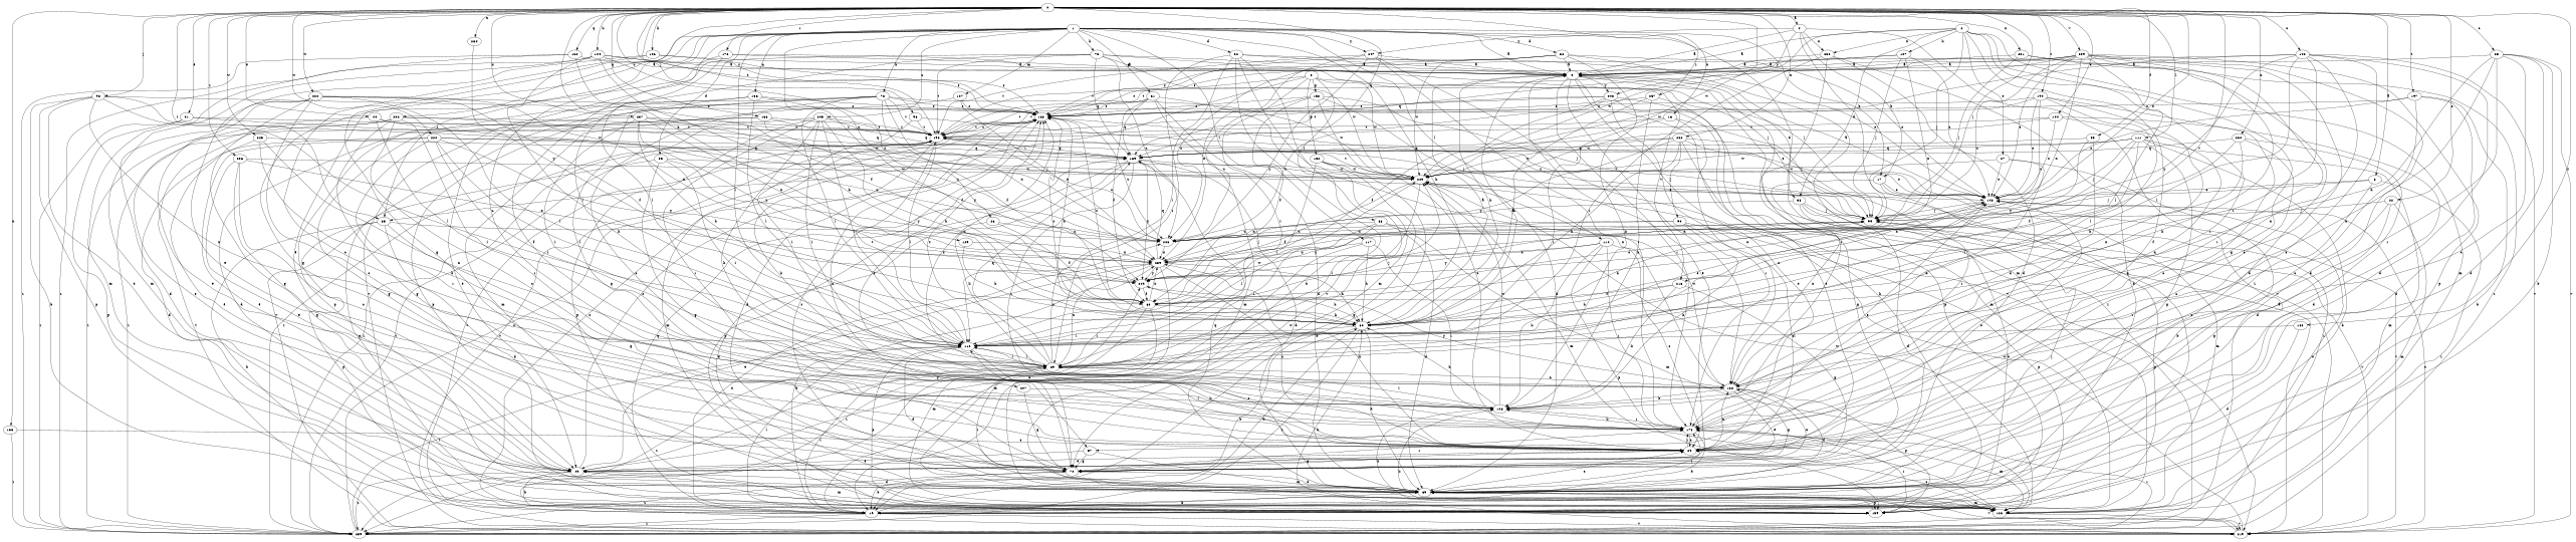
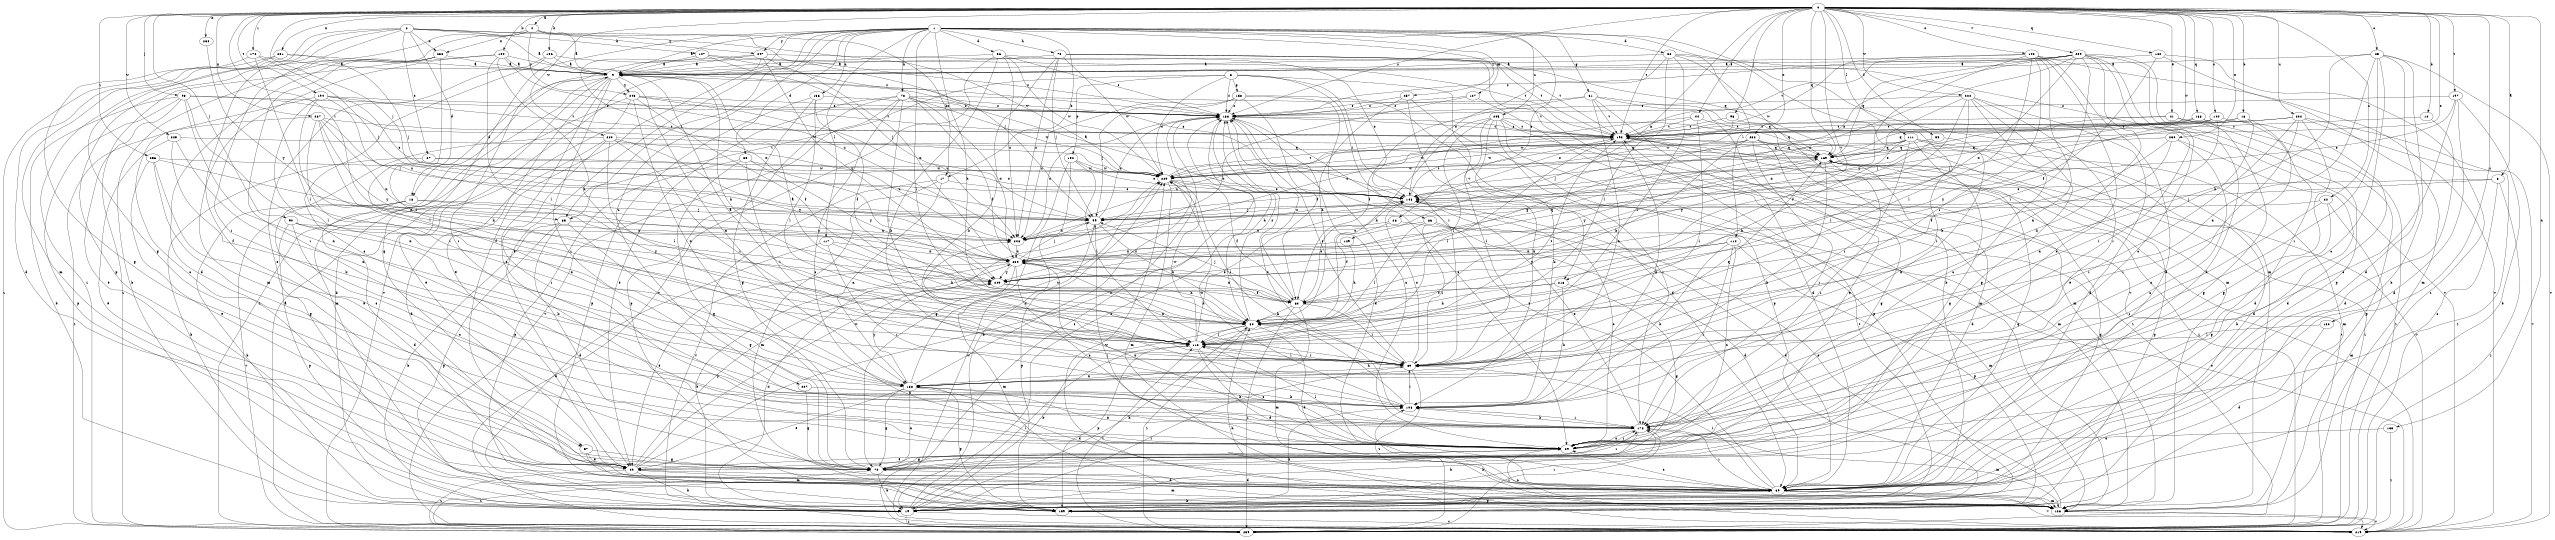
  strict digraph {
    0
    4
    8
+   12
    16
    22
    25
    41
    44
    55
    85
    90
    96
    98
    99
    104
    106
    111
    129
    133
    142
    144
    148
    162
    168
    169
    172
    180
    188
    194
    197
    198
    202
    209
    216
    220
    222
    225
    229
    230
    231
    232
    234
    237
    256
    9
    17
    247
    238
    159
    248
    259
    29
    39
    178
    89
    70
    128
    80
    19
    138
    219
    49
    208
    249
    108
    118
    239
    60
    1
    26
    32
    35
    36
    57
    61
    73
    78
    114
    117
    127
    136
    205
    207
    257
-   38
+   38 [label=18]
    2
    27
    107
    3
    86
    152
    158
    0 -> 4 [label=a]
    0 -> 8 [label=a]
+   0 -> 12 [label=b]
    0 -> 16 [label=b]
    0 -> 22 [label=c]
    0 -> 25 [label=c]
    0 -> 41 [label=e]
    0 -> 44 [label=e]
    0 -> 55 [label=f]
    0 -> 85 [label=i]
-   232 -> 90 [label=j]
+   0 -> 90 [label=j]
    0 -> 96 [label=j]
    0 -> 98 [label=j]
    0 -> 99 [label=j]
    0 -> 104 [label=k]
    0 -> 106 [label=k]
    0 -> 111 [label=l]
    0 -> 129 [label=n]
    0 -> 133 [label=n]
    0 -> 142 [label=o]
    0 -> 144 [label=o]
    0 -> 148 [label=o]
    0 -> 162 [label=q]
    0 -> 168 [label=q]
    0 -> 169 [label=q]
    0 -> 172 [label=r]
    0 -> 180 [label=s]
    0 -> 188 [label=s]
    0 -> 194 [label=t]
    0 -> 197 [label=t]
    0 -> 198 [label=t]
    0 -> 202 [label=u]
    0 -> 209 [label=v]
    0 -> 216 [label=v]
    0 -> 220 [label=w]
    0 -> 222 [label=w]
    0 -> 225 [label=w]
    0 -> 229 [label=w]
    0 -> 230 [label=x]
    0 -> 231 [label=x]
    0 -> 232 [label=x]
    0 -> 234 [label=x]
    0 -> 237 [label=x]
    0 -> 256 [label=z]
    4 -> 9 [label=a]
    4 -> 17 [label=b]
    4 -> 247 [label=y]
    4 -> 238 [label=x]
    4 -> 159 [label=p]
    4 -> 248 [label=y]
    4 -> 259 [label=z]
    8 -> 99 [label=j]
    8 -> 148 [label=o]
    8 -> 259 [label=z]
    8 -> 29 [label=c]
+   12 -> 198 [label=t]
+   12 -> 39 [label=d]
    16 -> 99 [label=j]
    16 -> 198 [label=t]
    16 -> 178 [label=r]
    16 -> 89 [label=i]
    22 -> 99 [label=j]
    22 -> 178 [label=r]
    22 -> 70 [label=g]
    22 -> 128 [label=m]
    25 -> 9 [label=a]
    25 -> 29 [label=c]
    25 -> 39 [label=d]
    25 -> 178 [label=r]
    25 -> 80 [label=h]
    25 -> 19 [label=b]
    25 -> 138 [label=n]
    25 -> 219 [label=v]
    41 -> 198 [label=t]
    41 -> 229 [label=w]
    41 -> 159 [label=p]
    41 -> 259 [label=z]
    44 -> 198 [label=t]
    44 -> 89 [label=i]
    44 -> 49 [label=e]
    44 -> 208 [label=u]
    55 -> 169 [label=q]
    55 -> 249 [label=y]
    55 -> 108 [label=k]
    85 -> 159 [label=p]
    85 -> 39 [label=d]
    85 -> 70 [label=g]
    85 -> 19 [label=b]
    85 -> 208 [label=u]
    90 -> 159 [label=p]
    90 -> 29 [label=c]
    90 -> 208 [label=u]
    90 -> 249 [label=y]
    90 -> 108 [label=k]
    96 -> 148 [label=o]
    96 -> 198 [label=t]
    96 -> 89 [label=i]
    98 -> 188 [label=s]
    98 -> 229 [label=w]
    98 -> 159 [label=p]
    98 -> 19 [label=b]
    98 -> 138 [label=n]
    98 -> 49 [label=e]
    98 -> 118 [label=l]
    99 -> 188 [label=s]
    99 -> 159 [label=p]
    99 -> 80 [label=h]
    99 -> 208 [label=u]
    104 -> 188 [label=s]
    104 -> 9 [label=a]
    104 -> 259 [label=z]
    104 -> 128 [label=m]
    104 -> 80 [label=h]
    104 -> 208 [label=u]
    104 -> 118 [label=l]
    106 -> 188 [label=s]
    106 -> 9 [label=a]
    106 -> 29 [label=c]
    106 -> 49 [label=e]
    111 -> 99 [label=j]
    111 -> 169 [label=q]
    111 -> 229 [label=w]
    111 -> 89 [label=i]
    111 -> 70 [label=g]
    111 -> 128 [label=m]
    111 -> 80 [label=h]
    111 -> 19 [label=b]
    129 -> 80 [label=h]
    129 -> 239 [label=x]
    133 -> 259 [label=z]
    133 -> 29 [label=c]
    142 -> 229 [label=w]
    142 -> 9 [label=a]
    142 -> 29 [label=c]
    142 -> 39 [label=d]
    142 -> 89 [label=i]
    142 -> 138 [label=n]
    142 -> 219 [label=v]
    142 -> 249 [label=y]
    142 -> 118 [label=l]
    144 -> 148 [label=o]
    144 -> 198 [label=t]
    144 -> 229 [label=w]
    144 -> 39 [label=d]
    144 -> 138 [label=n]
    148 -> 99 [label=j]
    148 -> 198 [label=t]
    148 -> 9 [label=a]
    162 -> 9 [label=a]
    162 -> 259 [label=z]
    162 -> 128 [label=m]
    162 -> 60 [label=f]
    168 -> 169 [label=q]
    168 -> 198 [label=t]
    168 -> 39 [label=d]
    168 -> 70 [label=g]
    168 -> 249 [label=y]
    169 -> 229 [label=w]
    169 -> 159 [label=p]
    169 -> 39 [label=d]
    169 -> 178 [label=r]
    169 -> 249 [label=y]
    169 -> 108 [label=k]
    172 -> 99 [label=j]
    172 -> 9 [label=a]
    172 -> 70 [label=g]
    172 -> 118 [label=l]
    180 -> 39 [label=d]
    180 -> 118 [label=l]
    188 -> 198 [label=t]
    188 -> 29 [label=c]
    188 -> 39 [label=d]
    188 -> 80 [label=h]
    188 -> 208 [label=u]
    194 -> 148 [label=o]
    194 -> 188 [label=s]
    194 -> 198 [label=t]
    194 -> 29 [label=c]
    194 -> 138 [label=n]
    194 -> 208 [label=u]
    194 -> 118 [label=l]
    197 -> 148 [label=o]
    197 -> 188 [label=s]
    197 -> 29 [label=c]
    197 -> 39 [label=d]
    197 -> 19 [label=b]
    198 -> 169 [label=q]
    198 -> 188 [label=s]
    198 -> 259 [label=z]
    198 -> 128 [label=m]
    198 -> 219 [label=v]
    198 -> 208 [label=u]
    198 -> 108 [label=k]
    198 -> 118 [label=l]
    202 -> 99 [label=j]
    202 -> 198 [label=t]
    202 -> 259 [label=z]
    202 -> 29 [label=c]
    202 -> 178 [label=r]
    202 -> 70 [label=g]
    202 -> 219 [label=v]
    209 -> 148 [label=o]
    209 -> 169 [label=q]
    209 -> 188 [label=s]
    209 -> 198 [label=t]
    209 -> 9 [label=a]
    209 -> 159 [label=p]
    209 -> 29 [label=c]
    209 -> 39 [label=d]
    209 -> 178 [label=r]
    209 -> 208 [label=u]
    209 -> 108 [label=k]
    209 -> 118 [label=l]
    209 -> 239 [label=x]
    216 -> 70 [label=g]
    216 -> 80 [label=h]
    216 -> 108 [label=k]
    216 -> 60 [label=f]
    220 -> 169 [label=q]
    220 -> 39 [label=d]
    220 -> 178 [label=r]
    220 -> 89 [label=i]
    220 -> 49 [label=e]
    220 -> 208 [label=u]
    220 -> 249 [label=y]
    220 -> 118 [label=l]
    222 -> 188 [label=s]
    222 -> 29 [label=c]
    222 -> 39 [label=d]
    222 -> 70 [label=g]
    222 -> 49 [label=e]
    222 -> 118 [label=l]
    222 -> 239 [label=x]
    222 -> 60 [label=f]
    225 -> 169 [label=q]
    225 -> 138 [label=n]
    225 -> 49 [label=e]
    225 -> 108 [label=k]
    229 -> 148 [label=o]
    229 -> 198 [label=t]
    229 -> 89 [label=i]
    229 -> 128 [label=m]
    229 -> 60 [label=f]
    230 -> 169 [label=q]
    230 -> 29 [label=c]
    230 -> 39 [label=d]
    230 -> 80 [label=h]
    230 -> 60 [label=f]
    231 -> 99 [label=j]
    231 -> 9 [label=a]
    231 -> 259 [label=z]
    231 -> 39 [label=d]
    232 -> 169 [label=q]
    232 -> 229 [label=w]
    232 -> 259 [label=z]
    232 -> 178 [label=r]
    232 -> 70 [label=g]
    232 -> 80 [label=h]
    232 -> 249 [label=y]
    234 -> 249 [label=y]
    237 -> 99 [label=j]
    237 -> 198 [label=t]
    237 -> 259 [label=z]
    237 -> 89 [label=i]
    237 -> 80 [label=h]
    237 -> 249 [label=y]
    237 -> 239 [label=x]
    256 -> 229 [label=w]
    256 -> 29 [label=c]
    256 -> 70 [label=g]
    256 -> 49 [label=e]
    256 -> 239 [label=x]
    9 -> 248 [label=y]
    9 -> 259 [label=z]
    9 -> 29 [label=c]
    9 -> 178 [label=r]
    9 -> 80 [label=h]
    9 -> 19 [label=b]
    9 -> 138 [label=n]
    9 -> 49 [label=e]
    9 -> 38 [label=d]
    17 -> 148 [label=o]
    17 -> 128 [label=m]
    17 -> 138 [label=n]
    17 -> 219 [label=v]
    247 -> 198 [label=t]
    247 -> 9 [label=a]
    247 -> 178 [label=r]
    247 -> 219 [label=v]
    247 -> 249 [label=y]
    247 -> 239 [label=x]
    238 -> 9 [label=a]
    238 -> 39 [label=d]
    238 -> 178 [label=r]
    238 -> 89 [label=i]
    238 -> 19 [label=b]
    159 -> 178 [label=r]
    159 -> 108 [label=k]
    248 -> 188 [label=s]
    248 -> 198 [label=t]
    248 -> 128 [label=m]
    248 -> 138 [label=n]
    248 -> 49 [label=e]
    248 -> 208 [label=u]
    248 -> 60 [label=f]
    259 -> 188 [label=s]
    259 -> 198 [label=t]
    259 -> 178 [label=r]
    259 -> 118 [label=l]
    29 -> 148 [label=o]
    29 -> 178 [label=r]
    29 -> 70 [label=g]
    29 -> 138 [label=n]
    29 -> 49 [label=e]
    29 -> 118 [label=l]
    29 -> 239 [label=x]
    39 -> 99 [label=j]
    39 -> 169 [label=q]
    39 -> 188 [label=s]
    39 -> 159 [label=p]
    39 -> 29 [label=c]
    39 -> 178 [label=r]
    39 -> 89 [label=i]
    39 -> 128 [label=m]
    39 -> 19 [label=b]
    39 -> 219 [label=v]
    178 -> 148 [label=o]
    178 -> 188 [label=s]
    178 -> 29 [label=c]
    178 -> 128 [label=m]
    178 -> 19 [label=b]
    178 -> 108 [label=k]
    89 -> 148 [label=o]
    89 -> 169 [label=q]
    89 -> 188 [label=s]
    89 -> 259 [label=z]
    89 -> 138 [label=n]
    89 -> 208 [label=u]
    89 -> 118 [label=l]
    89 -> 239 [label=x]
    70 -> 259 [label=z]
    70 -> 39 [label=d]
    70 -> 178 [label=r]
    70 -> 19 [label=b]
    70 -> 138 [label=n]
    128 -> 148 [label=o]
    128 -> 229 [label=w]
    128 -> 29 [label=c]
    128 -> 219 [label=v]
    80 -> 188 [label=s]
    80 -> 9 [label=a]
    80 -> 259 [label=z]
    80 -> 39 [label=d]
    80 -> 19 [label=b]
    80 -> 118 [label=l]
    19 -> 169 [label=q]
    19 -> 188 [label=s]
    19 -> 198 [label=t]
    19 -> 259 [label=z]
    19 -> 89 [label=i]
    19 -> 80 [label=h]
    19 -> 219 [label=v]
    19 -> 118 [label=l]
    19 -> 239 [label=x]
    138 -> 188 [label=s]
    138 -> 229 [label=w]
    138 -> 159 [label=p]
    138 -> 39 [label=d]
    138 -> 70 [label=g]
    138 -> 49 [label=e]
    138 -> 249 [label=y]
    138 -> 108 [label=k]
    219 -> 148 [label=o]
    219 -> 229 [label=w]
    219 -> 9 [label=a]
    219 -> 80 [label=h]
    219 -> 108 [label=k]
    49 -> 188 [label=s]
    49 -> 229 [label=w]
    49 -> 259 [label=z]
    49 -> 39 [label=d]
    49 -> 128 [label=m]
    49 -> 19 [label=b]
    49 -> 249 [label=y]
    208 -> 239 [label=x]
    249 -> 80 [label=h]
    249 -> 60 [label=f]
    108 -> 229 [label=w]
    108 -> 178 [label=r]
    108 -> 89 [label=i]
    108 -> 80 [label=h]
    118 -> 148 [label=o]
    118 -> 198 [label=t]
    118 -> 229 [label=w]
    118 -> 9 [label=a]
    118 -> 159 [label=p]
    118 -> 29 [label=c]
    118 -> 39 [label=d]
    118 -> 89 [label=i]
    239 -> 99 [label=j]
    239 -> 169 [label=q]
    239 -> 29 [label=c]
    239 -> 128 [label=m]
    239 -> 80 [label=h]
    239 -> 19 [label=b]
    239 -> 49 [label=e]
    239 -> 249 [label=y]
    60 -> 99 [label=j]
    60 -> 148 [label=o]
    60 -> 188 [label=s]
    60 -> 259 [label=z]
    60 -> 89 [label=i]
    60 -> 128 [label=m]
    60 -> 80 [label=h]
    60 -> 239 [label=x]
    1 -> 85 [label=i]
    1 -> 9 [label=a]
    1 -> 17 [label=b]
    1 -> 247 [label=y]
    1 -> 70 [label=g]
    1 -> 128 [label=m]
    1 -> 80 [label=h]
    1 -> 49 [label=e]
    1 -> 118 [label=l]
    1 -> 26 [label=c]
    1 -> 32 [label=d]
    1 -> 35 [label=d]
    1 -> 36 [label=d]
    1 -> 57 [label=f]
    1 -> 61 [label=g]
    1 -> 73 [label=h]
    1 -> 78 [label=h]
    1 -> 114 [label=l]
    1 -> 117 [label=l]
    1 -> 127 [label=m]
    1 -> 136 [label=n]
    1 -> 205 [label=u]
    1 -> 207 [label=u]
    1 -> 257 [label=z]
    26 -> 39 [label=d]
    26 -> 208 [label=u]
    26 -> 60 [label=f]
    32 -> 148 [label=o]
    32 -> 9 [label=a]
    32 -> 89 [label=i]
    32 -> 128 [label=m]
    32 -> 19 [label=b]
    32 -> 219 [label=v]
    32 -> 118 [label=l]
    35 -> 229 [label=w]
    35 -> 159 [label=p]
    35 -> 89 [label=i]
    35 -> 70 [label=g]
    35 -> 249 [label=y]
    36 -> 148 [label=o]
    36 -> 188 [label=s]
    36 -> 229 [label=w]
    36 -> 9 [label=a]
    36 -> 219 [label=v]
    36 -> 208 [label=u]
    36 -> 108 [label=k]
    57 -> 70 [label=g]
    57 -> 128 [label=m]
    57 -> 49 [label=e]
    61 -> 169 [label=q]
    61 -> 188 [label=s]
    61 -> 198 [label=t]
    61 -> 39 [label=d]
    61 -> 128 [label=m]
    61 -> 138 [label=n]
    61 -> 60 [label=f]
    73 -> 99 [label=j]
    73 -> 169 [label=q]
    73 -> 198 [label=t]
    73 -> 229 [label=w]
    73 -> 9 [label=a]
    73 -> 219 [label=v]
    73 -> 208 [label=u]
    73 -> 108 [label=k]
    78 -> 188 [label=s]
    78 -> 198 [label=t]
    78 -> 229 [label=w]
    78 -> 159 [label=p]
    78 -> 29 [label=c]
    78 -> 219 [label=v]
    78 -> 49 [label=e]
    78 -> 118 [label=l]
    78 -> 239 [label=x]
    78 -> 60 [label=f]
    114 -> 159 [label=p]
    114 -> 29 [label=c]
    114 -> 178 [label=r]
    114 -> 249 [label=y]
    114 -> 108 [label=k]
    114 -> 239 [label=x]
    117 -> 178 [label=r]
    117 -> 80 [label=h]
    117 -> 19 [label=b]
    117 -> 239 [label=x]
    127 -> 188 [label=s]
    127 -> 128 [label=m]
    127 -> 239 [label=x]
    136 -> 188 [label=s]
    136 -> 159 [label=p]
    136 -> 70 [label=g]
    136 -> 118 [label=l]
    136 -> 60 [label=f]
    205 -> 169 [label=q]
    205 -> 198 [label=t]
    205 -> 159 [label=p]
    205 -> 259 [label=z]
    205 -> 178 [label=r]
    205 -> 89 [label=i]
    205 -> 80 [label=h]
    205 -> 108 [label=k]
    205 -> 118 [label=l]
    207 -> 70 [label=g]
    207 -> 108 [label=k]
    257 -> 188 [label=s]
    257 -> 159 [label=p]
    257 -> 80 [label=h]
    257 -> 108 [label=k]
    38 -> 99 [label=j]
    38 -> 39 [label=d]
    38 -> 19 [label=b]
    38 -> 219 [label=v]
    38 -> 239 [label=x]
    2 -> 99 [label=j]
    2 -> 229 [label=w]
    2 -> 9 [label=a]
    2 -> 238 [label=x]
    2 -> 178 [label=r]
    2 -> 70 [label=g]
    2 -> 128 [label=m]
    2 -> 57 [label=f]
    2 -> 38 [label=d]
    2 -> 27 [label=c]
    2 -> 107 [label=k]
    27 -> 148 [label=o]
    27 -> 229 [label=w]
    27 -> 19 [label=b]
    27 -> 138 [label=n]
    107 -> 99 [label=j]
    107 -> 148 [label=o]
    107 -> 198 [label=t]
    107 -> 9 [label=a]
    107 -> 239 [label=x]
    3 -> 85 [label=i]
    3 -> 188 [label=s]
    3 -> 216 [label=v]
    3 -> 229 [label=w]
    3 -> 89 [label=i]
    3 -> 86 [label=i]
    3 -> 152 [label=p]
    3 -> 158 [label=p]
    86 -> 39 [label=d]
    86 -> 89 [label=i]
    86 -> 128 [label=m]
    86 -> 208 [label=u]
    86 -> 118 [label=l]
    152 -> 148 [label=o]
    152 -> 229 [label=w]
    152 -> 70 [label=g]
    152 -> 19 [label=b]
    152 -> 118 [label=l]
    158 -> 99 [label=j]
    158 -> 188 [label=s]
    158 -> 29 [label=c]
    158 -> 39 [label=d]
    158 -> 208 [label=u]
    158 -> 60 [label=f]
  }
